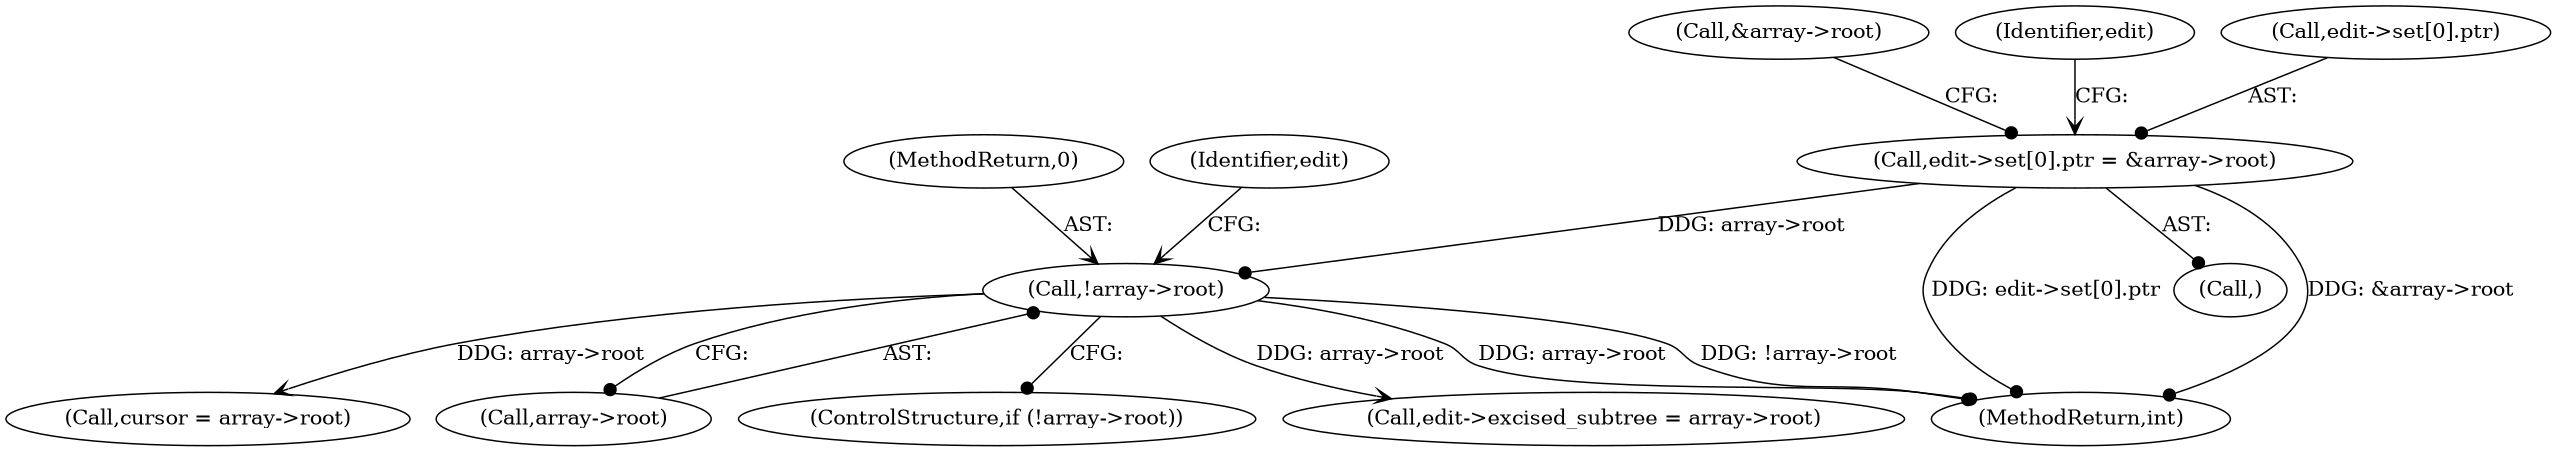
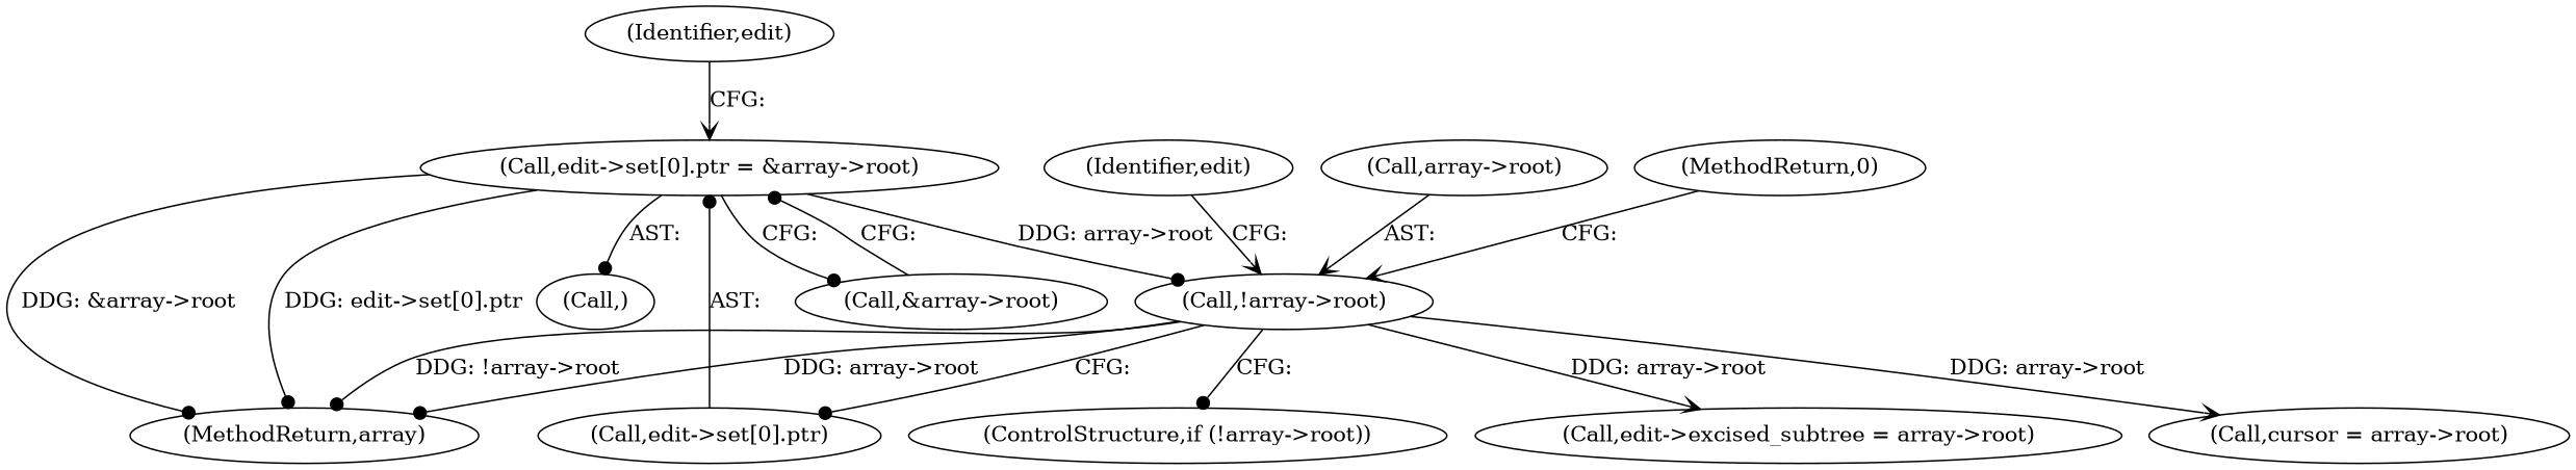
  digraph {
    edge [arrowhead=dot]
    n1 [label="(Call,edit->set[0].ptr = &array->root)"]
-   n2 [label="(MethodReturn,int)"]
+   n2 [label="(MethodReturn,array)"]
    n3 [label="(Call,)"]
    n4 [label="(Call,&array->root)"]
    n5 [label="(Call,!array->root)"]
    n6 [label="(Call,cursor = array->root)"]
    n7 [label="(Call,array->root)"]
    n8 [label="(ControlStructure,if (!array->root))"]
    n9 [label="(Call,edit->excised_subtree = array->root)"]
    n10 [label="(MethodReturn,0)"]
    n11 [label="(Identifier,edit)"]
    n12 [label="(Identifier,edit)"]
    n13 [label="(Call,edit->set[0].ptr)"]
    n1 -> n2 [label="DDG: &array->root"]
    n1 -> n2 [label="DDG: edit->set[0].ptr"]
    n1 -> n3 [label="AST: "]
+   n1 -> n4 [label="CFG: "]
    n1 -> n5 [label="DDG: array->root"]
    n4 -> n1 [label="CFG: "]
    n5 -> n2 [label="DDG: array->root"]
    n5 -> n2 [label="DDG: !array->root"]
    n5 -> n6 [arrowhead=vee label="DDG: array->root"]
-   n5 -> n7 [label="CFG: "]
+   n5 -> n13 [label="CFG: "]
    n5 -> n8 [label="CFG: "]
    n5 -> n9 [arrowhead=vee label="DDG: array->root"]
-   n7 -> n5 [label="AST: "]
-   n10 -> n5 [arrowhead=vee label="AST: "]
+   n7 -> n5 [arrowhead=vee label="AST: "]
+   n10 -> n5 [arrowhead=vee label="CFG: "]
    n11 -> n5 [arrowhead=vee label="CFG: "]
    n12 -> n1 [arrowhead=vee label="CFG: "]
    n13 -> n1 [label="AST: "]
  }
